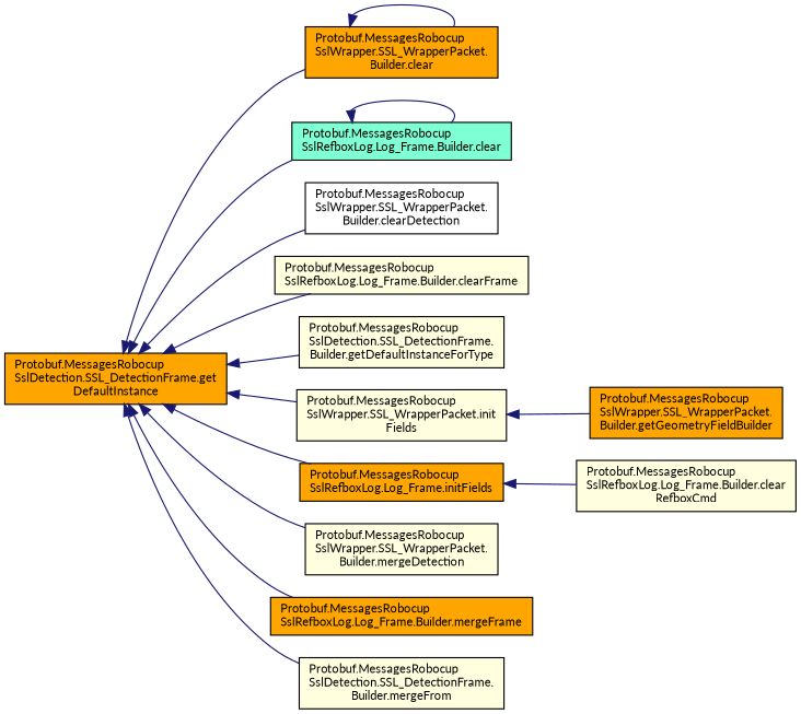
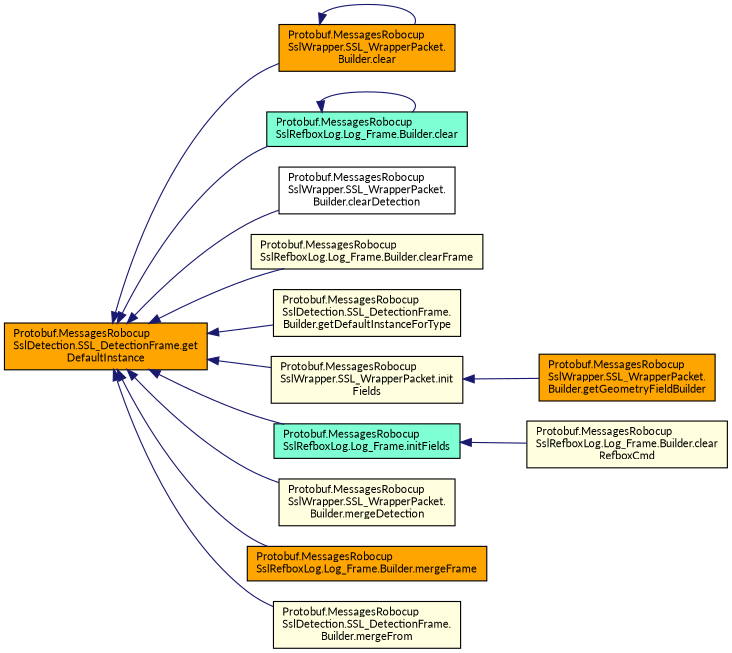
  digraph {
    rankdir=LR
    fontname=Lato
    node [color=black fillcolor=lightyellow fontname=Lato fontsize=10 shape=record style=filled]
    edge [color=midnightblue dir=back fontname=Lato fontsize=10 labelfontname=Helvetica labelfontsize=10 style=solid]
    n1 [fillcolor=orange fontcolor=black height=0.2 label="Protobuf.MessagesRobocup\lSslDetection.SSL_DetectionFrame.get\lDefaultInstance" width=0.4]
    n2 [fillcolor=orange height=0.2 label="Protobuf.MessagesRobocup\lSslWrapper.SSL_WrapperPacket.\lBuilder.clear" width=0.4]
    n3 [fillcolor=aquamarine height=0.2 label="Protobuf.MessagesRobocup\lSslRefboxLog.Log_Frame.Builder.clear" width=0.4]
    n4 [fillcolor=white height=0.2 label="Protobuf.MessagesRobocup\lSslWrapper.SSL_WrapperPacket.\lBuilder.clearDetection" width=0.4]
    n5 [height=0.2 label="Protobuf.MessagesRobocup\lSslRefboxLog.Log_Frame.Builder.clearFrame" width=0.4]
    n6 [height=0.2 label="Protobuf.MessagesRobocup\lSslDetection.SSL_DetectionFrame.\lBuilder.getDefaultInstanceForType" width=0.4]
    n7 [height=0.2 label="Protobuf.MessagesRobocup\lSslWrapper.SSL_WrapperPacket.init\lFields" width=0.4]
-   n8 [fillcolor=orange height=0.2 label="Protobuf.MessagesRobocup\lSslRefboxLog.Log_Frame.initFields" width=0.4]
+   n8 [fillcolor=aquamarine height=0.2 label="Protobuf.MessagesRobocup\lSslRefboxLog.Log_Frame.initFields" width=0.4]
    n9 [height=0.2 label="Protobuf.MessagesRobocup\lSslWrapper.SSL_WrapperPacket.\lBuilder.mergeDetection" width=0.4]
    n10 [fillcolor=orange height=0.2 label="Protobuf.MessagesRobocup\lSslRefboxLog.Log_Frame.Builder.mergeFrame" width=0.4]
    n11 [height=0.2 label="Protobuf.MessagesRobocup\lSslDetection.SSL_DetectionFrame.\lBuilder.mergeFrom" width=0.4]
    n12 [fillcolor=orange height=0.2 label="Protobuf.MessagesRobocup\lSslWrapper.SSL_WrapperPacket.\lBuilder.getGeometryFieldBuilder" width=0.4]
    n13 [height=0.2 label="Protobuf.MessagesRobocup\lSslRefboxLog.Log_Frame.Builder.clear\lRefboxCmd" width=0.4]
    n1 -> n2
    n1 -> n3
    n1 -> n4
    n1 -> n5
    n1 -> n6
    n1 -> n7
    n1 -> n8
    n1 -> n9
    n1 -> n10
    n1 -> n11
    n2 -> n2
    n3 -> n3
    n7 -> n12
    n8 -> n13
  }
